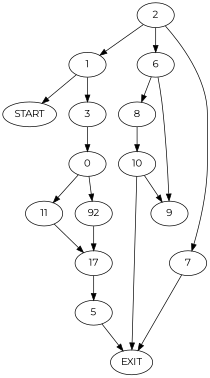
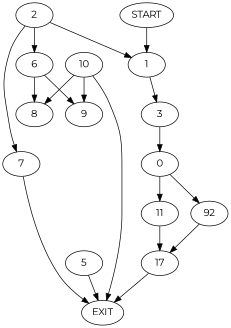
  digraph {
    fontname=Montserrat
    node [fontname=Montserrat]
    edge [fontname=Montserrat]
    n1 [label=START]
    1
    3
    n4 [label=EXIT]
    2
    6
    7
    n8 [label=0]
    8
    9
    11
    n12 [label=92]
    5
    n14 [label=17]
    10
-   1 -> n1
+   n1 -> 1
    1 -> 3
    3 -> n8
    2 -> 1
    2 -> 6
    2 -> 7
    6 -> 8
    6 -> 9
    7 -> n4
    n8 -> 11
    n8 -> n12
-   8 -> 10
+   10 -> 8
    11 -> n14
    n12 -> n14
    5 -> n4
-   n14 -> 5
+   n14 -> n4
    10 -> n4
    10 -> 9
  }
